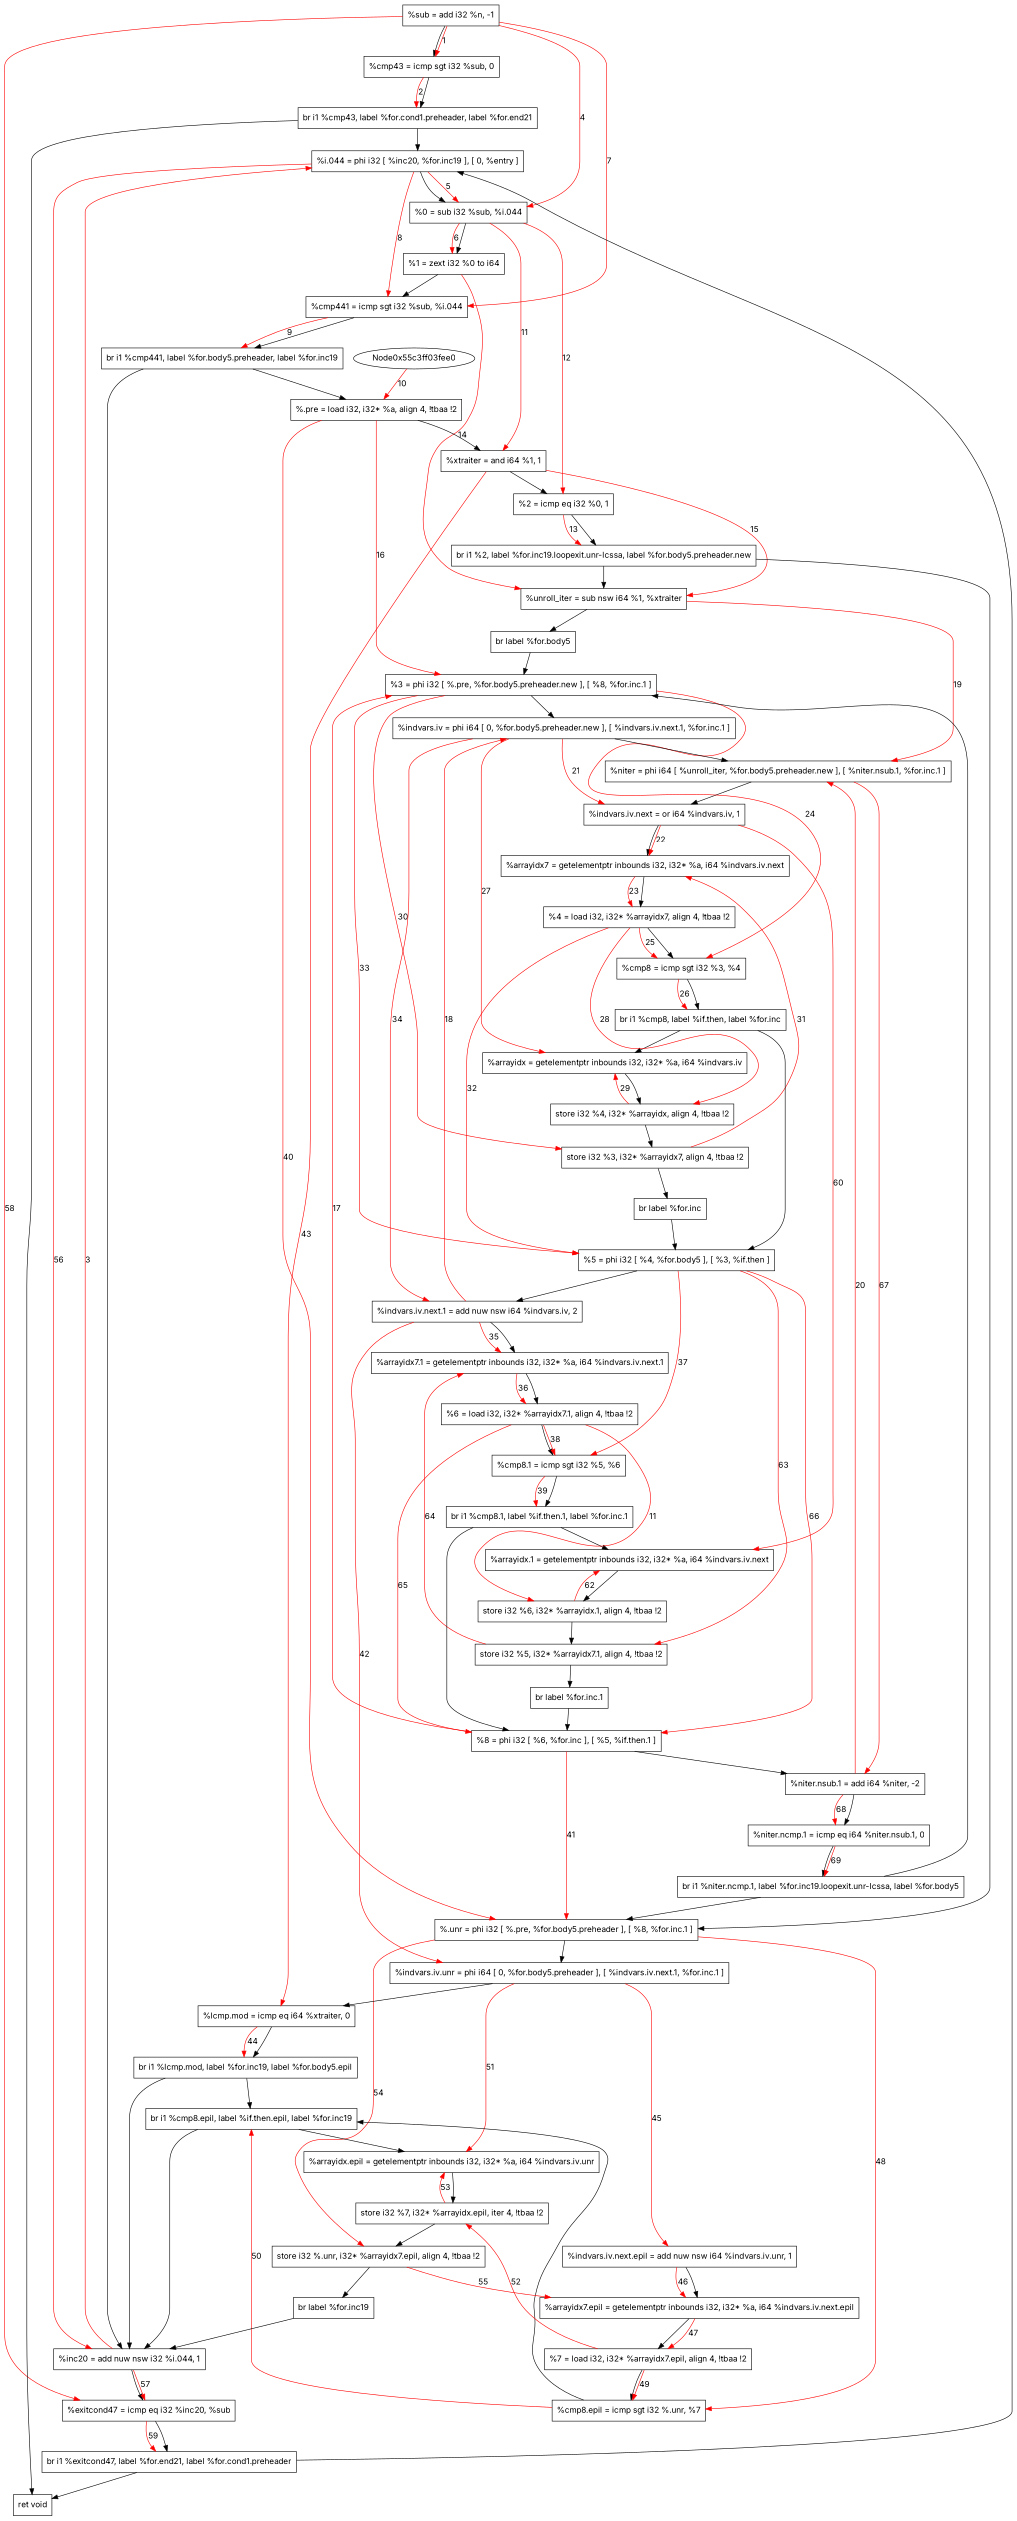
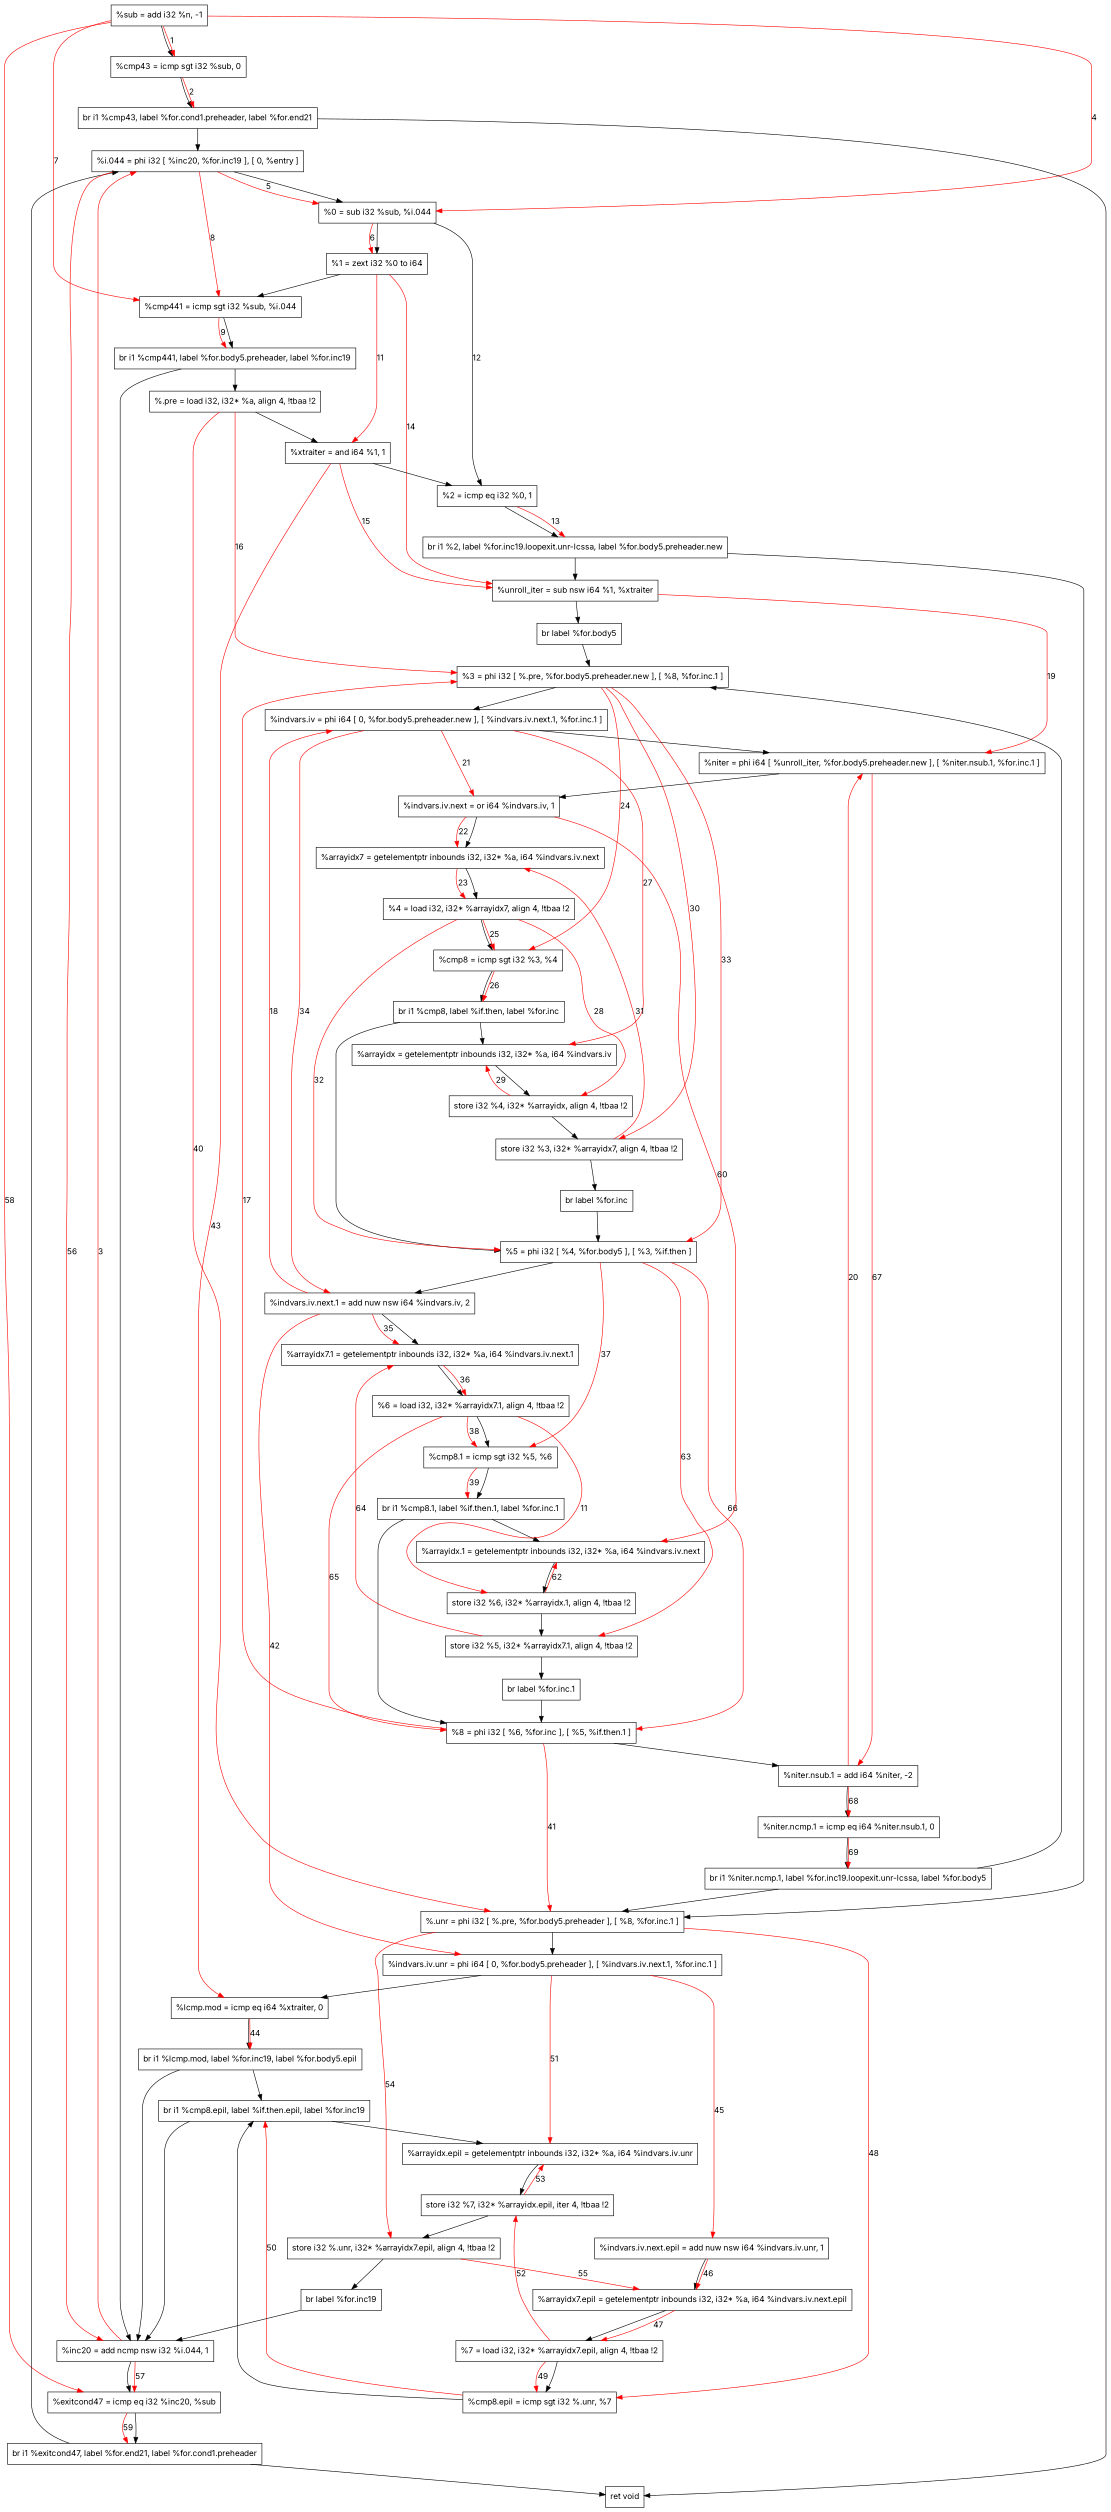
  digraph {
    fontname=Inter
    node [fontname=Inter shape=record]
    edge [fontname=Inter color=red]
    n1 [label="  %sub = add i32 %n, -1"]
    n2 [label="  %cmp43 = icmp sgt i32 %sub, 0"]
    n3 [label="  %0 = sub i32 %sub, %i.044"]
    n4 [label="  %cmp441 = icmp sgt i32 %sub, %i.044"]
    n5 [label="  %exitcond47 = icmp eq i32 %inc20, %sub"]
    n6 [label="  br i1 %cmp43, label %for.cond1.preheader, label %for.end21"]
    n7 [label="  %1 = zext i32 %0 to i64"]
    n8 [label="  %2 = icmp eq i32 %0, 1"]
    n9 [label="  br i1 %cmp441, label %for.body5.preheader, label %for.inc19"]
    n10 [label="  br i1 %exitcond47, label %for.end21, label %for.cond1.preheader"]
    n11 [label="  %i.044 = phi i32 [ %inc20, %for.inc19 ], [ 0, %entry ]"]
    n12 [label="  ret void"]
-   n13 [label="  %inc20 = add nuw nsw i32 %i.044, 1"]
+   n13 [label="%inc20 = add ncmp nsw i32 %i.044, 1"]
    n14 [label="  %xtraiter = and i64 %1, 1"]
    n15 [label="  %unroll_iter = sub nsw i64 %1, %xtraiter"]
    n16 [label="  br i1 %2, label %for.inc19.loopexit.unr-lcssa, label %for.body5.preheader.new"]
    n17 [label="  %lcmp.mod = icmp eq i64 %xtraiter, 0"]
    n18 [label="  br label %for.body5"]
    n19 [label="  %niter = phi i64 [ %unroll_iter, %for.body5.preheader.new ], [ %niter.nsub.1, %for.inc.1 ]"]
    n20 [label="  %.pre = load i32, i32* %a, align 4, !tbaa !2"]
    n21 [label="  %3 = phi i32 [ %.pre, %for.body5.preheader.new ], [ %8, %for.inc.1 ]"]
    n22 [label="  %.unr = phi i32 [ %.pre, %for.body5.preheader ], [ %8, %for.inc.1 ]"]
    n23 [label="  %indvars.iv = phi i64 [ 0, %for.body5.preheader.new ], [ %indvars.iv.next.1, %for.inc.1 ]"]
    n24 [label="  %cmp8 = icmp sgt i32 %3, %4"]
    n25 [label="  store i32 %3, i32* %arrayidx7, align 4, !tbaa !2"]
    n26 [label="  %5 = phi i32 [ %4, %for.body5 ], [ %3, %if.then ]"]
    n27 [label="  %indvars.iv.unr = phi i64 [ 0, %for.body5.preheader ], [ %indvars.iv.next.1, %for.inc.1 ]"]
    n28 [label="  %cmp8.epil = icmp sgt i32 %.unr, %7"]
    n29 [label="  store i32 %.unr, i32* %arrayidx7.epil, align 4, !tbaa !2"]
    n30 [label="  br i1 %lcmp.mod, label %for.inc19, label %for.body5.epil"]
    n31 [label="  %indvars.iv.next = or i64 %indvars.iv, 1"]
    n32 [label="  %niter.nsub.1 = add i64 %niter, -2"]
    n33 [label="  %arrayidx = getelementptr inbounds i32, i32* %a, i64 %indvars.iv"]
    n34 [label="  %indvars.iv.next.1 = add nuw nsw i64 %indvars.iv, 2"]
    n35 [label="  br i1 %cmp8, label %if.then, label %for.inc"]
    n36 [label="  %arrayidx7 = getelementptr inbounds i32, i32* %a, i64 %indvars.iv.next"]
    n37 [label="  br label %for.inc"]
    n38 [label="  %cmp8.1 = icmp sgt i32 %5, %6"]
    n39 [label="  store i32 %5, i32* %arrayidx7.1, align 4, !tbaa !2"]
    n40 [label="  %8 = phi i32 [ %6, %for.inc ], [ %5, %if.then.1 ]"]
    n41 [label="  %arrayidx.1 = getelementptr inbounds i32, i32* %a, i64 %indvars.iv.next"]
    n42 [label="  store i32 %4, i32* %arrayidx, align 4, !tbaa !2"]
    n43 [label="  %arrayidx7.1 = getelementptr inbounds i32, i32* %a, i64 %indvars.iv.next.1"]
    n44 [label="  %niter.ncmp.1 = icmp eq i64 %niter.nsub.1, 0"]
    n45 [label="  %4 = load i32, i32* %arrayidx7, align 4, !tbaa !2"]
    n46 [label="  store i32 %6, i32* %arrayidx.1, align 4, !tbaa !2"]
    n47 [label="  br i1 %cmp8.1, label %if.then.1, label %for.inc.1"]
    n48 [label="  br label %for.inc.1"]
    n49 [label="  %6 = load i32, i32* %arrayidx7.1, align 4, !tbaa !2"]
    n50 [label="  %indvars.iv.next.epil = add nuw nsw i64 %indvars.iv.unr, 1"]
    n51 [label="  %arrayidx.epil = getelementptr inbounds i32, i32* %a, i64 %indvars.iv.unr"]
    n52 [label="  br i1 %cmp8.epil, label %if.then.epil, label %for.inc19"]
    n53 [label="  %arrayidx7.epil = getelementptr inbounds i32, i32* %a, i64 %indvars.iv.next.epil"]
    n54 [label="  br label %for.inc19"]
    n55 [label="store i32 %7, i32* %arrayidx.epil, iter 4, !tbaa !2"]
    n56 [label="  %7 = load i32, i32* %arrayidx7.epil, align 4, !tbaa !2"]
    n57 [label="  br i1 %niter.ncmp.1, label %for.inc19.loopexit.unr-lcssa, label %for.body5"]
-   Node0x55c3ff03fee0 [shape=""]
    n1 -> n2 [color=""]
    n1 -> n2 [label=1]
    n1 -> n3 [label=4]
    n1 -> n4 [label=7]
    n1 -> n5 [label=58]
    n2 -> n6 [color=""]
    n2 -> n6 [label=2]
    n3 -> n7 [color=""]
    n3 -> n7 [label=6]
-   n3 -> n8 [label=12]
+   n3 -> n8 [color=black label=12]
    n4 -> n9 [color=""]
    n4 -> n9 [label=9]
    n5 -> n10 [color=""]
    n5 -> n10 [label=59]
    n6 -> n11 [color=""]
    n6 -> n12 [color=""]
    n7 -> n4 [color=""]
-   n3 -> n14 [label=11]
+   n7 -> n14 [label=11]
    n7 -> n15 [label=14]
    n8 -> n16 [color=""]
    n8 -> n16 [label=13]
    n9 -> n13 [color=""]
    n9 -> n20 [color=""]
    n10 -> n11 [color=""]
    n10 -> n12 [color=""]
    n11 -> n3 [color=""]
    n11 -> n3 [label=5]
    n11 -> n4 [label=8]
    n11 -> n13 [label=56]
    n13 -> n5 [color=""]
    n13 -> n5 [label=57]
    n13 -> n11 [label=3]
    n14 -> n8 [color=""]
    n14 -> n15 [label=15]
    n14 -> n17 [label=43]
    n15 -> n18 [color=""]
    n15 -> n19 [label=19]
    n16 -> n15 [color=""]
    n16 -> n22 [color=""]
    n17 -> n30 [color=""]
    n17 -> n30 [label=44]
    n18 -> n21 [color=""]
    n19 -> n31 [color=""]
    n19 -> n32 [label=67]
    n20 -> n14 [color=""]
    n20 -> n21 [label=16]
    n20 -> n22 [label=40]
    n21 -> n23 [color=""]
    n21 -> n24 [label=24]
    n21 -> n25 [label=30]
    n21 -> n26 [label=33]
    n22 -> n27 [color=""]
    n22 -> n28 [label=48]
    n22 -> n29 [label=54]
    n23 -> n19 [color=""]
    n23 -> n31 [label=21]
    n23 -> n33 [label=27]
    n23 -> n34 [label=34]
    n24 -> n35 [color=""]
    n24 -> n35 [label=26]
    n25 -> n36 [label=31]
    n25 -> n37 [color=""]
    n26 -> n34 [color=""]
    n26 -> n38 [label=37]
    n26 -> n39 [label=63]
    n26 -> n40 [label=66]
    n27 -> n17 [color=""]
    n27 -> n50 [label=45]
    n27 -> n51 [label=51]
    n28 -> n52 [color=""]
    n28 -> n52 [label=50]
    n29 -> n53 [label=55]
    n29 -> n54 [color=""]
    n30 -> n13 [color=""]
    n30 -> n52 [color=""]
    n31 -> n36 [color=""]
    n31 -> n36 [label=22]
    n31 -> n41 [label=60]
    n32 -> n19 [label=20]
    n32 -> n44 [color=""]
    n32 -> n44 [label=68]
    n33 -> n42 [color=""]
    n34 -> n23 [label=18]
    n34 -> n27 [label=42]
    n34 -> n43 [color=""]
    n34 -> n43 [label=35]
    n35 -> n26 [color=""]
    n35 -> n33 [color=""]
    n36 -> n45 [color=""]
    n36 -> n45 [label=23]
    n37 -> n26 [color=""]
    n38 -> n47 [color=""]
    n38 -> n47 [label=39]
    n39 -> n43 [label=64]
    n39 -> n48 [color=""]
    n40 -> n21 [label=17]
    n40 -> n22 [label=41]
    n40 -> n32 [color=""]
    n41 -> n46 [color=""]
    n42 -> n25 [color=""]
    n42 -> n33 [label=29]
    n43 -> n49 [color=""]
    n43 -> n49 [label=36]
    n44 -> n57 [color=""]
    n44 -> n57 [label=69]
    n45 -> n24 [color=""]
    n45 -> n24 [label=25]
    n45 -> n26 [label=32]
    n45 -> n42 [label=28]
    n46 -> n39 [color=""]
    n46 -> n41 [label=62]
    n47 -> n40 [color=""]
    n47 -> n41 [color=""]
    n48 -> n40 [color=""]
    n49 -> n38 [color=""]
    n49 -> n38 [label=38]
    n49 -> n40 [label=65]
    n49 -> n46 [label=11]
    n50 -> n53 [color=""]
    n50 -> n53 [label=46]
    n51 -> n55 [color=""]
    n52 -> n13 [color=""]
    n52 -> n51 [color=""]
    n53 -> n56 [color=""]
    n53 -> n56 [label=47]
    n54 -> n13 [color=""]
    n55 -> n29 [color=""]
    n55 -> n51 [label=53]
    n56 -> n28 [color=""]
    n56 -> n28 [label=49]
    n56 -> n55 [label=52]
    n57 -> n21 [color=""]
    n57 -> n22 [color=""]
-   Node0x55c3ff03fee0 -> n20 [label=10]
  }
